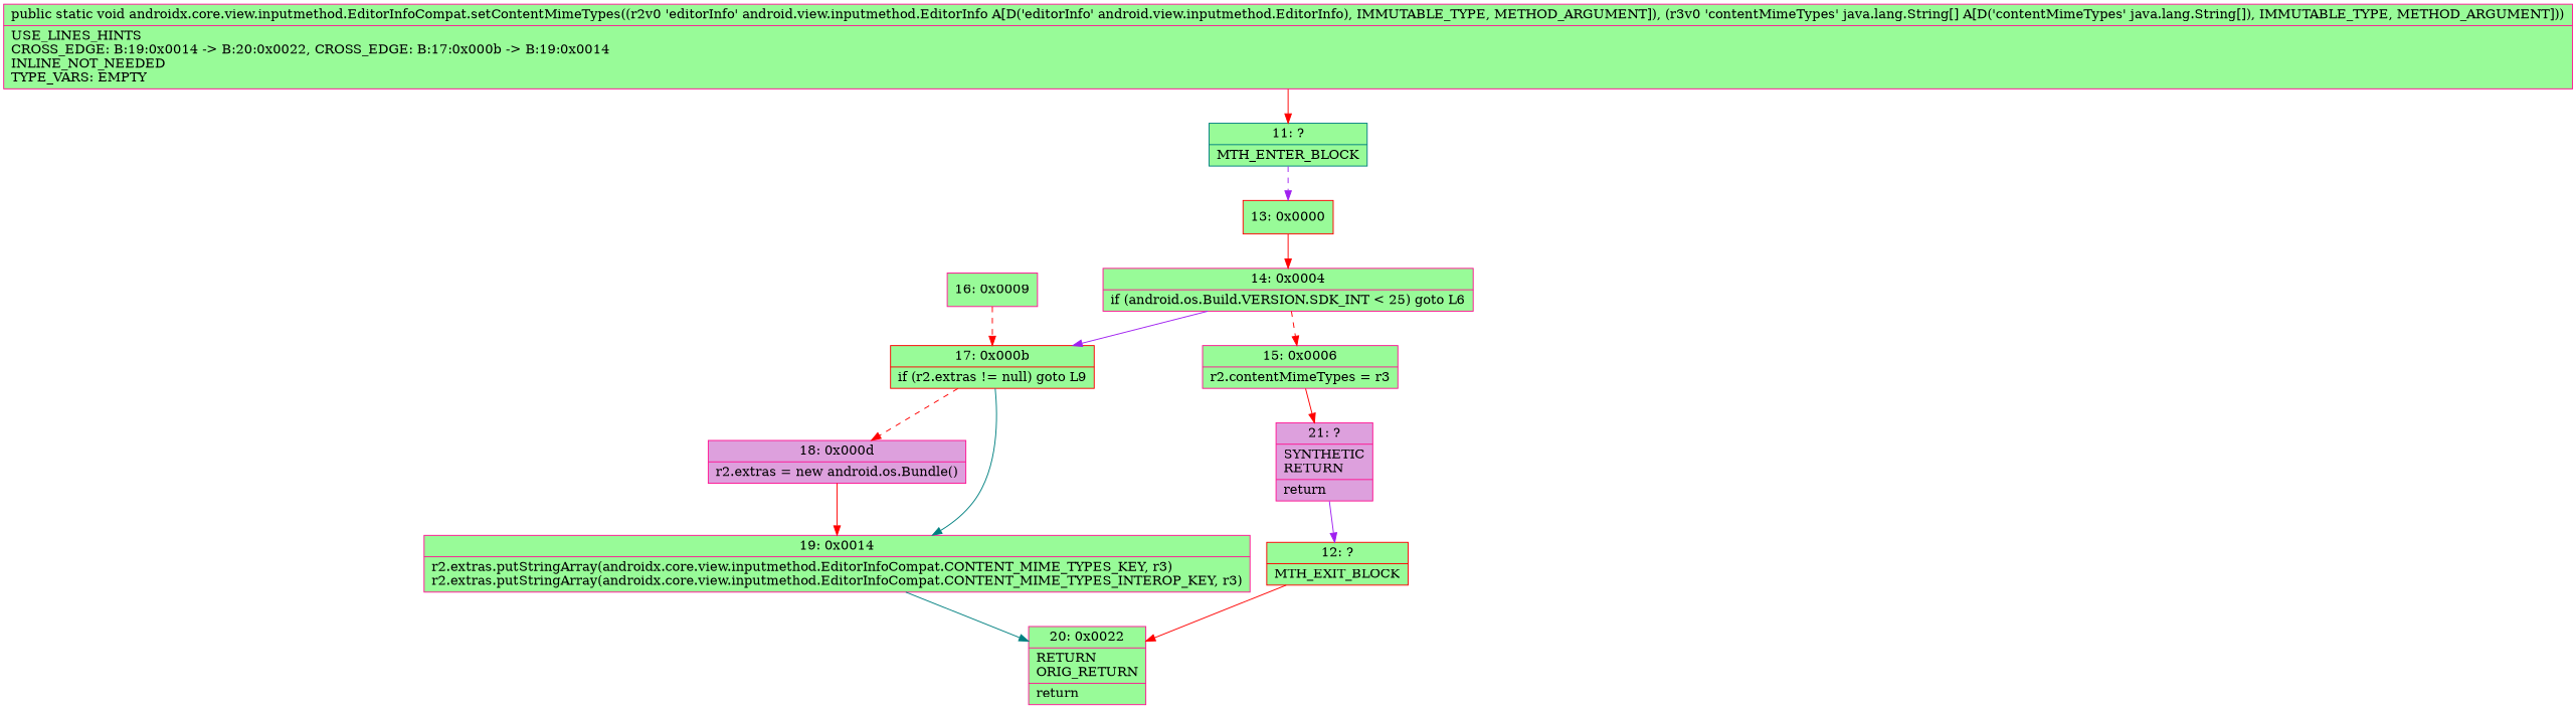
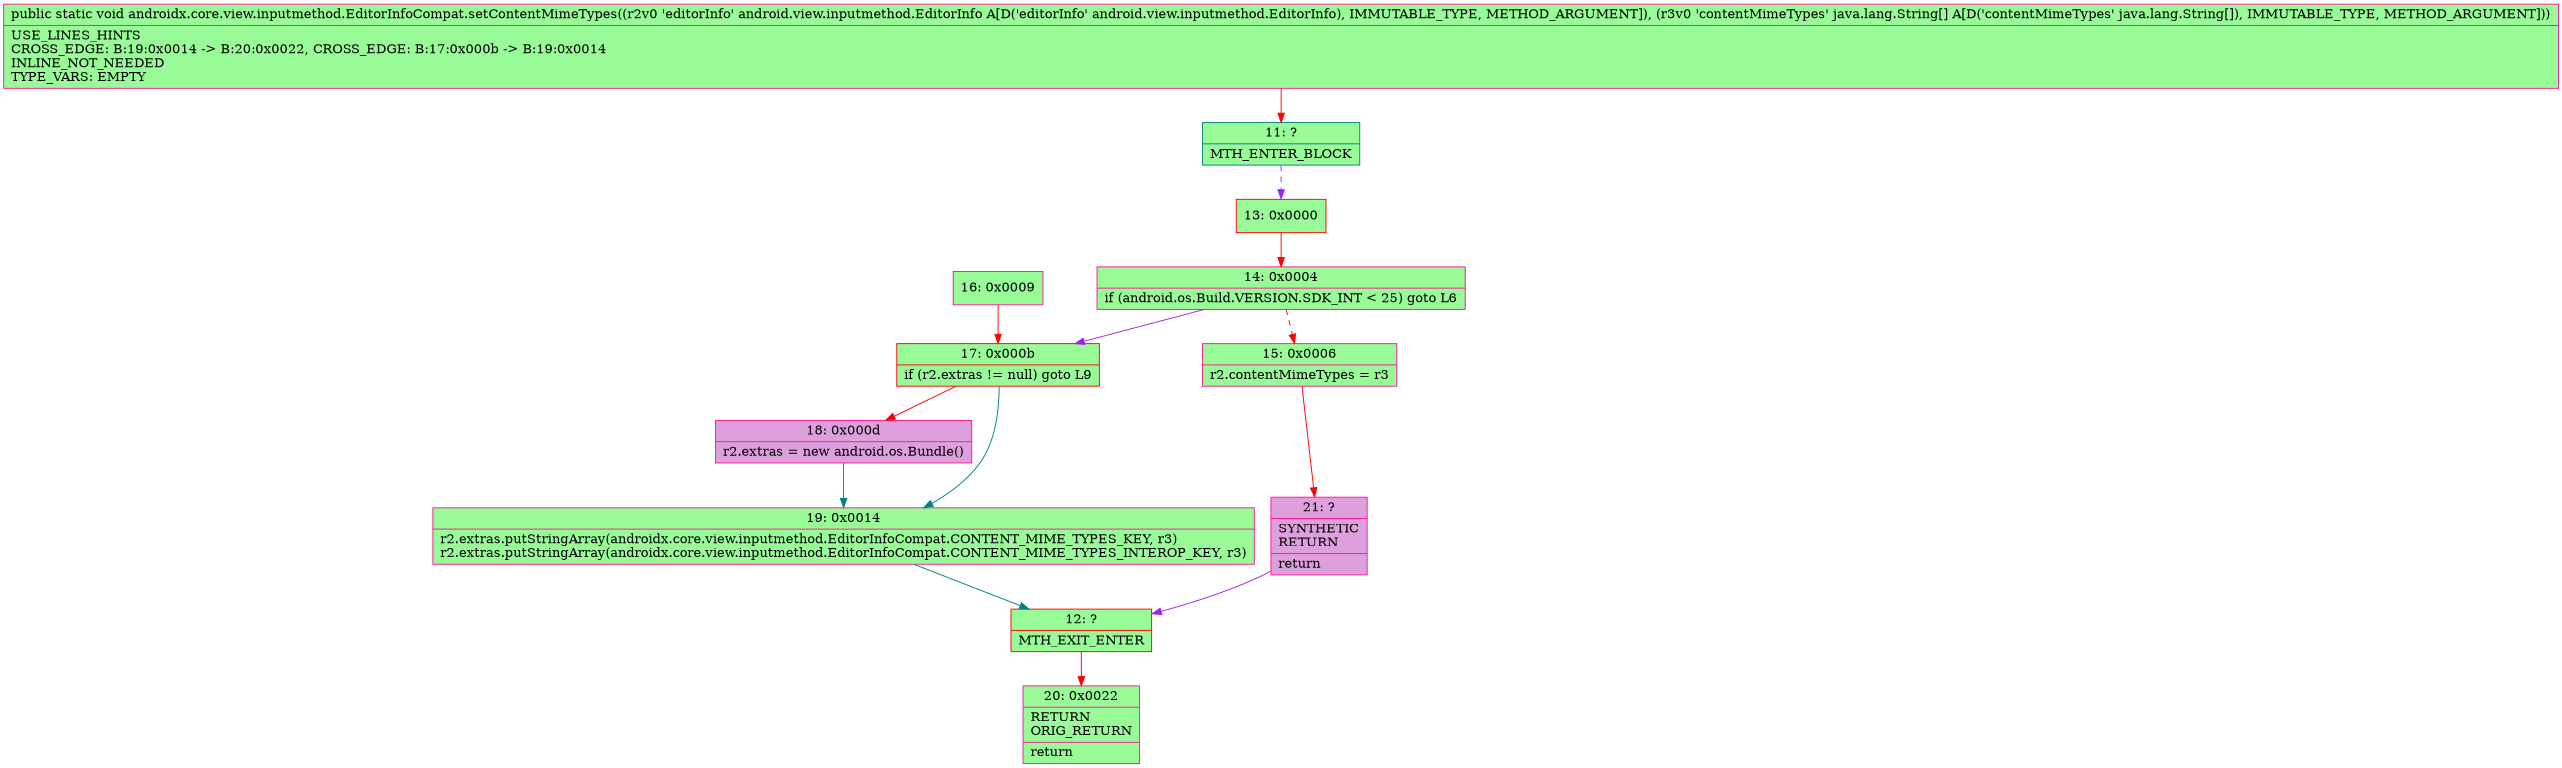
  digraph {
    node [color=deeppink fillcolor=palegreen shape=record style=filled]
    edge [color=red]
    n1 [color=teal label="{11\:\ ?|MTH_ENTER_BLOCK\l}"]
    n2 [color=red label="{13\:\ 0x0000}"]
    n3 [label="{14\:\ 0x0004|if (android.os.Build.VERSION.SDK_INT \< 25) goto L6\l}"]
    n4 [label="{15\:\ 0x0006|r2.contentMimeTypes = r3\l}"]
    n5 [color=red label="{17\:\ 0x000b|if (r2.extras != null) goto L9\l}"]
    n6 [fillcolor=plum label="{21\:\ ?|SYNTHETIC\lRETURN\l|return\l}"]
    n7 [label="{16\:\ 0x0009}"]
-   n8 [color=red label="{12\:\ ?|MTH_EXIT_BLOCK\l}"]
+   n8 [color=red label="{12\:\ ?|MTH_EXIT_ENTER\l}"]
    n9 [label="{20\:\ 0x0022|RETURN\lORIG_RETURN\l|return\l}"]
    n10 [fillcolor=plum label="{18\:\ 0x000d|r2.extras = new android.os.Bundle()\l}"]
    n11 [label="{19\:\ 0x0014|r2.extras.putStringArray(androidx.core.view.inputmethod.EditorInfoCompat.CONTENT_MIME_TYPES_KEY, r3)\lr2.extras.putStringArray(androidx.core.view.inputmethod.EditorInfoCompat.CONTENT_MIME_TYPES_INTEROP_KEY, r3)\l}"]
    n12 [label="{public static void androidx.core.view.inputmethod.EditorInfoCompat.setContentMimeTypes((r2v0 'editorInfo' android.view.inputmethod.EditorInfo A[D('editorInfo' android.view.inputmethod.EditorInfo), IMMUTABLE_TYPE, METHOD_ARGUMENT]), (r3v0 'contentMimeTypes' java.lang.String[] A[D('contentMimeTypes' java.lang.String[]), IMMUTABLE_TYPE, METHOD_ARGUMENT]))  | USE_LINES_HINTS\lCROSS_EDGE: B:19:0x0014 \-\> B:20:0x0022, CROSS_EDGE: B:17:0x000b \-\> B:19:0x0014\lINLINE_NOT_NEEDED\lTYPE_VARS: EMPTY\l}"]
    n1 -> n2 [color=purple style=dashed]
    n2 -> n3
    n3 -> n4 [style=dashed]
    n3 -> n5 [color=purple]
    n4 -> n6
-   n5 -> n10 [style=dashed]
+   n5 -> n10 [style=solid]
    n5 -> n11 [color=teal]
    n6 -> n8 [color=purple]
-   n7 -> n5 [style=dashed]
+   n7 -> n5
    n8 -> n9
-   n10 -> n11
-   n11 -> n9 [color=teal]
+   n10 -> n11 [color=teal]
+   n11 -> n8 [color=teal]
    n12 -> n1
  }
